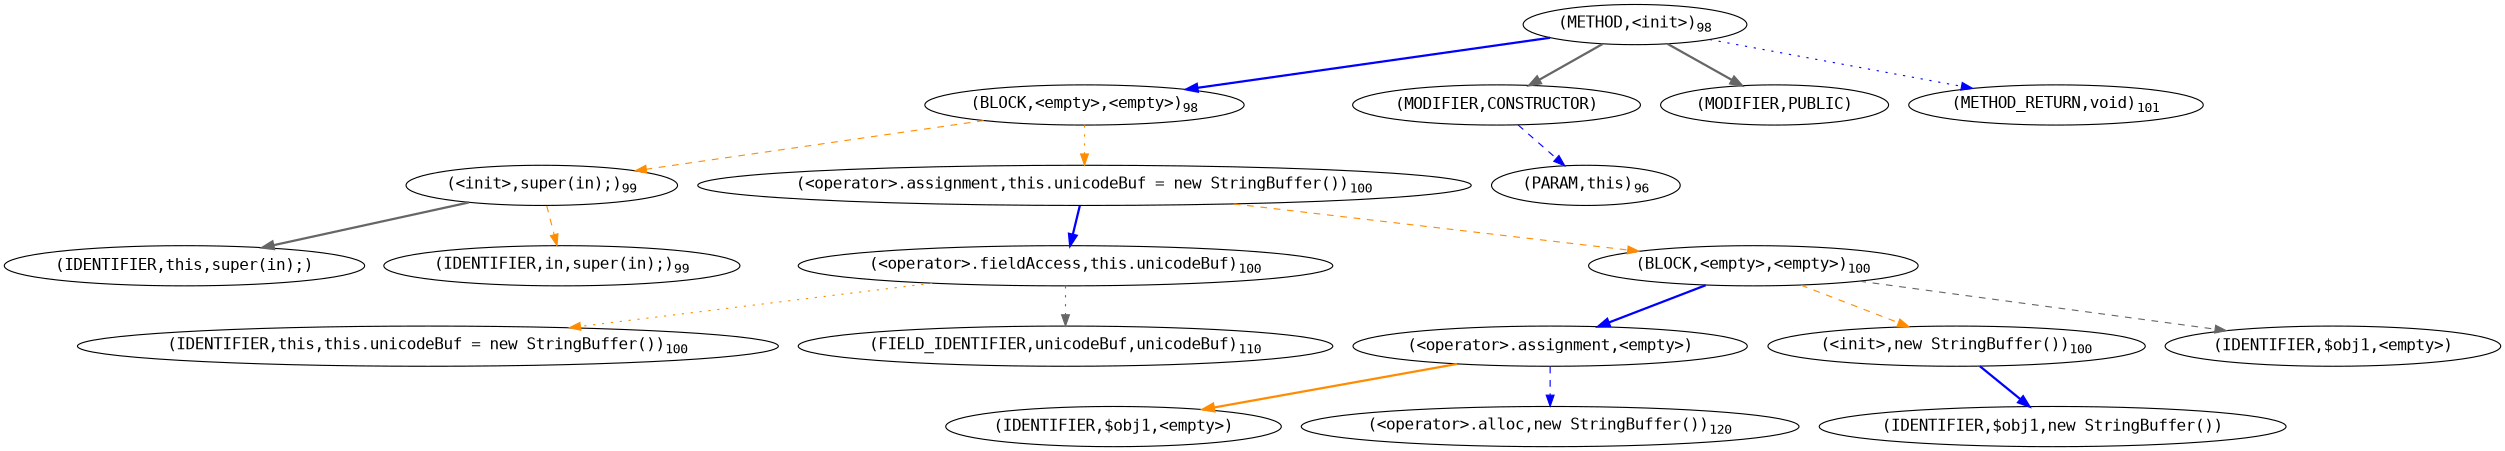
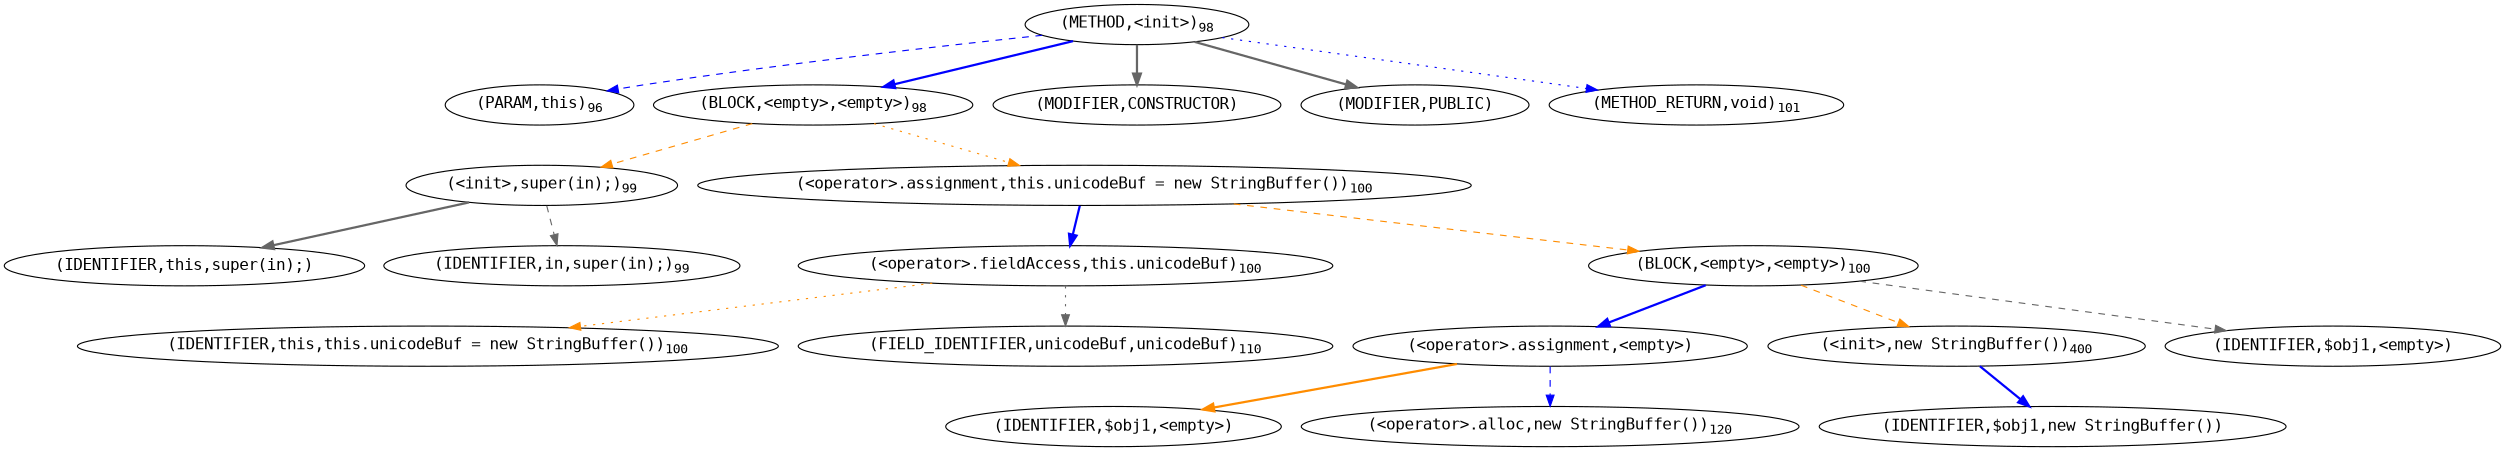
  digraph {
    fontname="DejaVu Sans Mono"
    node [fontname="DejaVu Sans Mono"]
    edge [color=blue fontname="DejaVu Sans Mono" style=bold]
    n1 [label=<(METHOD,&lt;init&gt;)<SUB>98</SUB>>]
    n2 [label=<(PARAM,this)<SUB>96</SUB>>]
    n3 [label=<(BLOCK,&lt;empty&gt;,&lt;empty&gt;)<SUB>98</SUB>>]
    n4 [label=<(MODIFIER,CONSTRUCTOR)>]
    n5 [label=<(MODIFIER,PUBLIC)>]
    n6 [label=<(METHOD_RETURN,void)<SUB>101</SUB>>]
    n7 [label=<(&lt;init&gt;,super(in);)<SUB>99</SUB>>]
    n8 [label=<(&lt;operator&gt;.assignment,this.unicodeBuf = new StringBuffer())<SUB>100</SUB>>]
    n9 [label=<(IDENTIFIER,this,super(in);)>]
    n10 [label=<(IDENTIFIER,in,super(in);)<SUB>99</SUB>>]
    n11 [label=<(&lt;operator&gt;.fieldAccess,this.unicodeBuf)<SUB>100</SUB>>]
    n12 [label=<(BLOCK,&lt;empty&gt;,&lt;empty&gt;)<SUB>100</SUB>>]
    n13 [label=<(IDENTIFIER,this,this.unicodeBuf = new StringBuffer())<SUB>100</SUB>>]
    n14 [label=<(FIELD_IDENTIFIER,unicodeBuf,unicodeBuf)<SUB>110</SUB>>]
    n15 [label=<(&lt;operator&gt;.assignment,&lt;empty&gt;)>]
-   n16 [label=<(&lt;init&gt;,new StringBuffer())<SUB>100</SUB>>]
+   n16 [label=<(&lt;init&gt;,new StringBuffer())<SUB>400</SUB>>]
    n17 [label=<(IDENTIFIER,$obj1,&lt;empty&gt;)>]
    n18 [label=<(IDENTIFIER,$obj1,&lt;empty&gt;)>]
    n19 [label=<(&lt;operator&gt;.alloc,new StringBuffer())<SUB>120</SUB>>]
    n20 [label=<(IDENTIFIER,$obj1,new StringBuffer())>]
-   n4 -> n2 [style=dashed]
+   n1 -> n2 [style=dashed]
    n1 -> n3
    n1 -> n4 [color=gray40]
    n1 -> n5 [color=gray40]
    n1 -> n6 [style=dotted]
    n3 -> n7 [color=darkorange style=dashed]
    n3 -> n8 [color=darkorange style=dotted]
    n7 -> n9 [color=gray40]
-   n7 -> n10 [color=darkorange style=dashed]
+   n7 -> n10 [color=gray40 style=dashed]
    n8 -> n11
    n8 -> n12 [color=darkorange style=dashed]
    n11 -> n13 [color=darkorange style=dotted]
    n11 -> n14 [color=gray40 style=dotted]
    n12 -> n15
    n12 -> n16 [color=darkorange style=dashed]
    n12 -> n17 [color=gray40 style=dashed]
    n15 -> n18 [color=darkorange]
    n15 -> n19 [style=dashed]
    n16 -> n20
  }
